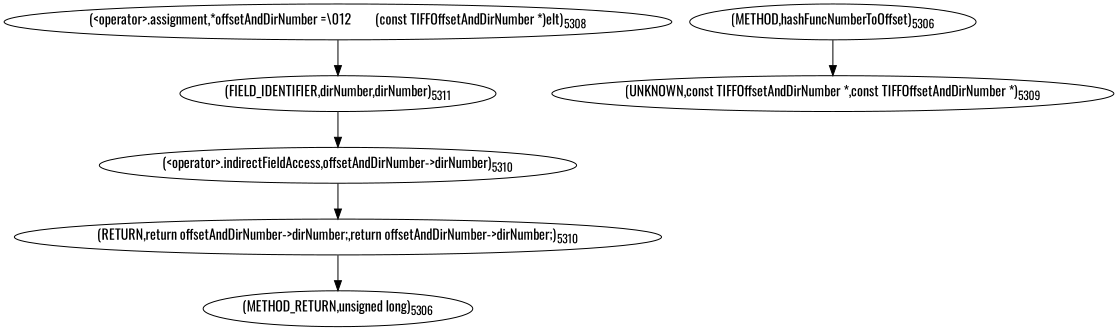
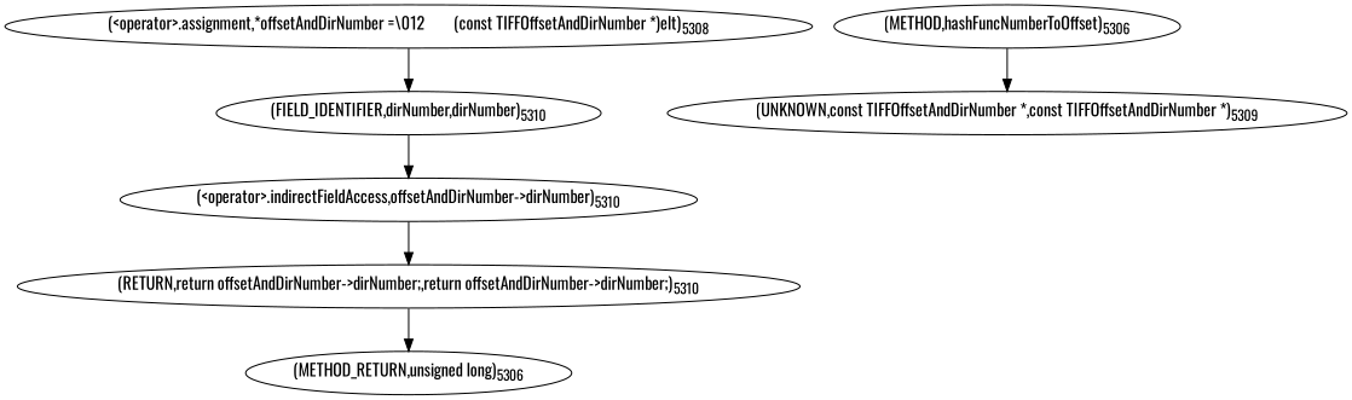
  digraph {
    fontname=Oswald
    node [fontname=Oswald]
    edge [fontname=Oswald]
    n1 [label=<(&lt;operator&gt;.assignment,*offsetAndDirNumber =\012        (const TIFFOffsetAndDirNumber *)elt)<SUB>5308</SUB>>]
-   n2 [label=<(FIELD_IDENTIFIER,dirNumber,dirNumber)<SUB>5311</SUB>>]
+   n2 [label=<(FIELD_IDENTIFIER,dirNumber,dirNumber)<SUB>5310</SUB>>]
    n3 [label=<(&lt;operator&gt;.indirectFieldAccess,offsetAndDirNumber-&gt;dirNumber)<SUB>5310</SUB>>]
    n4 [label=<(RETURN,return offsetAndDirNumber-&gt;dirNumber;,return offsetAndDirNumber-&gt;dirNumber;)<SUB>5310</SUB>>]
    n5 [label=<(METHOD_RETURN,unsigned long)<SUB>5306</SUB>>]
    n6 [label=<(UNKNOWN,const TIFFOffsetAndDirNumber *,const TIFFOffsetAndDirNumber *)<SUB>5309</SUB>>]
    n7 [label=<(METHOD,hashFuncNumberToOffset)<SUB>5306</SUB>>]
    n1 -> n2
    n2 -> n3
    n3 -> n4
    n4 -> n5
    n7 -> n6
  }
